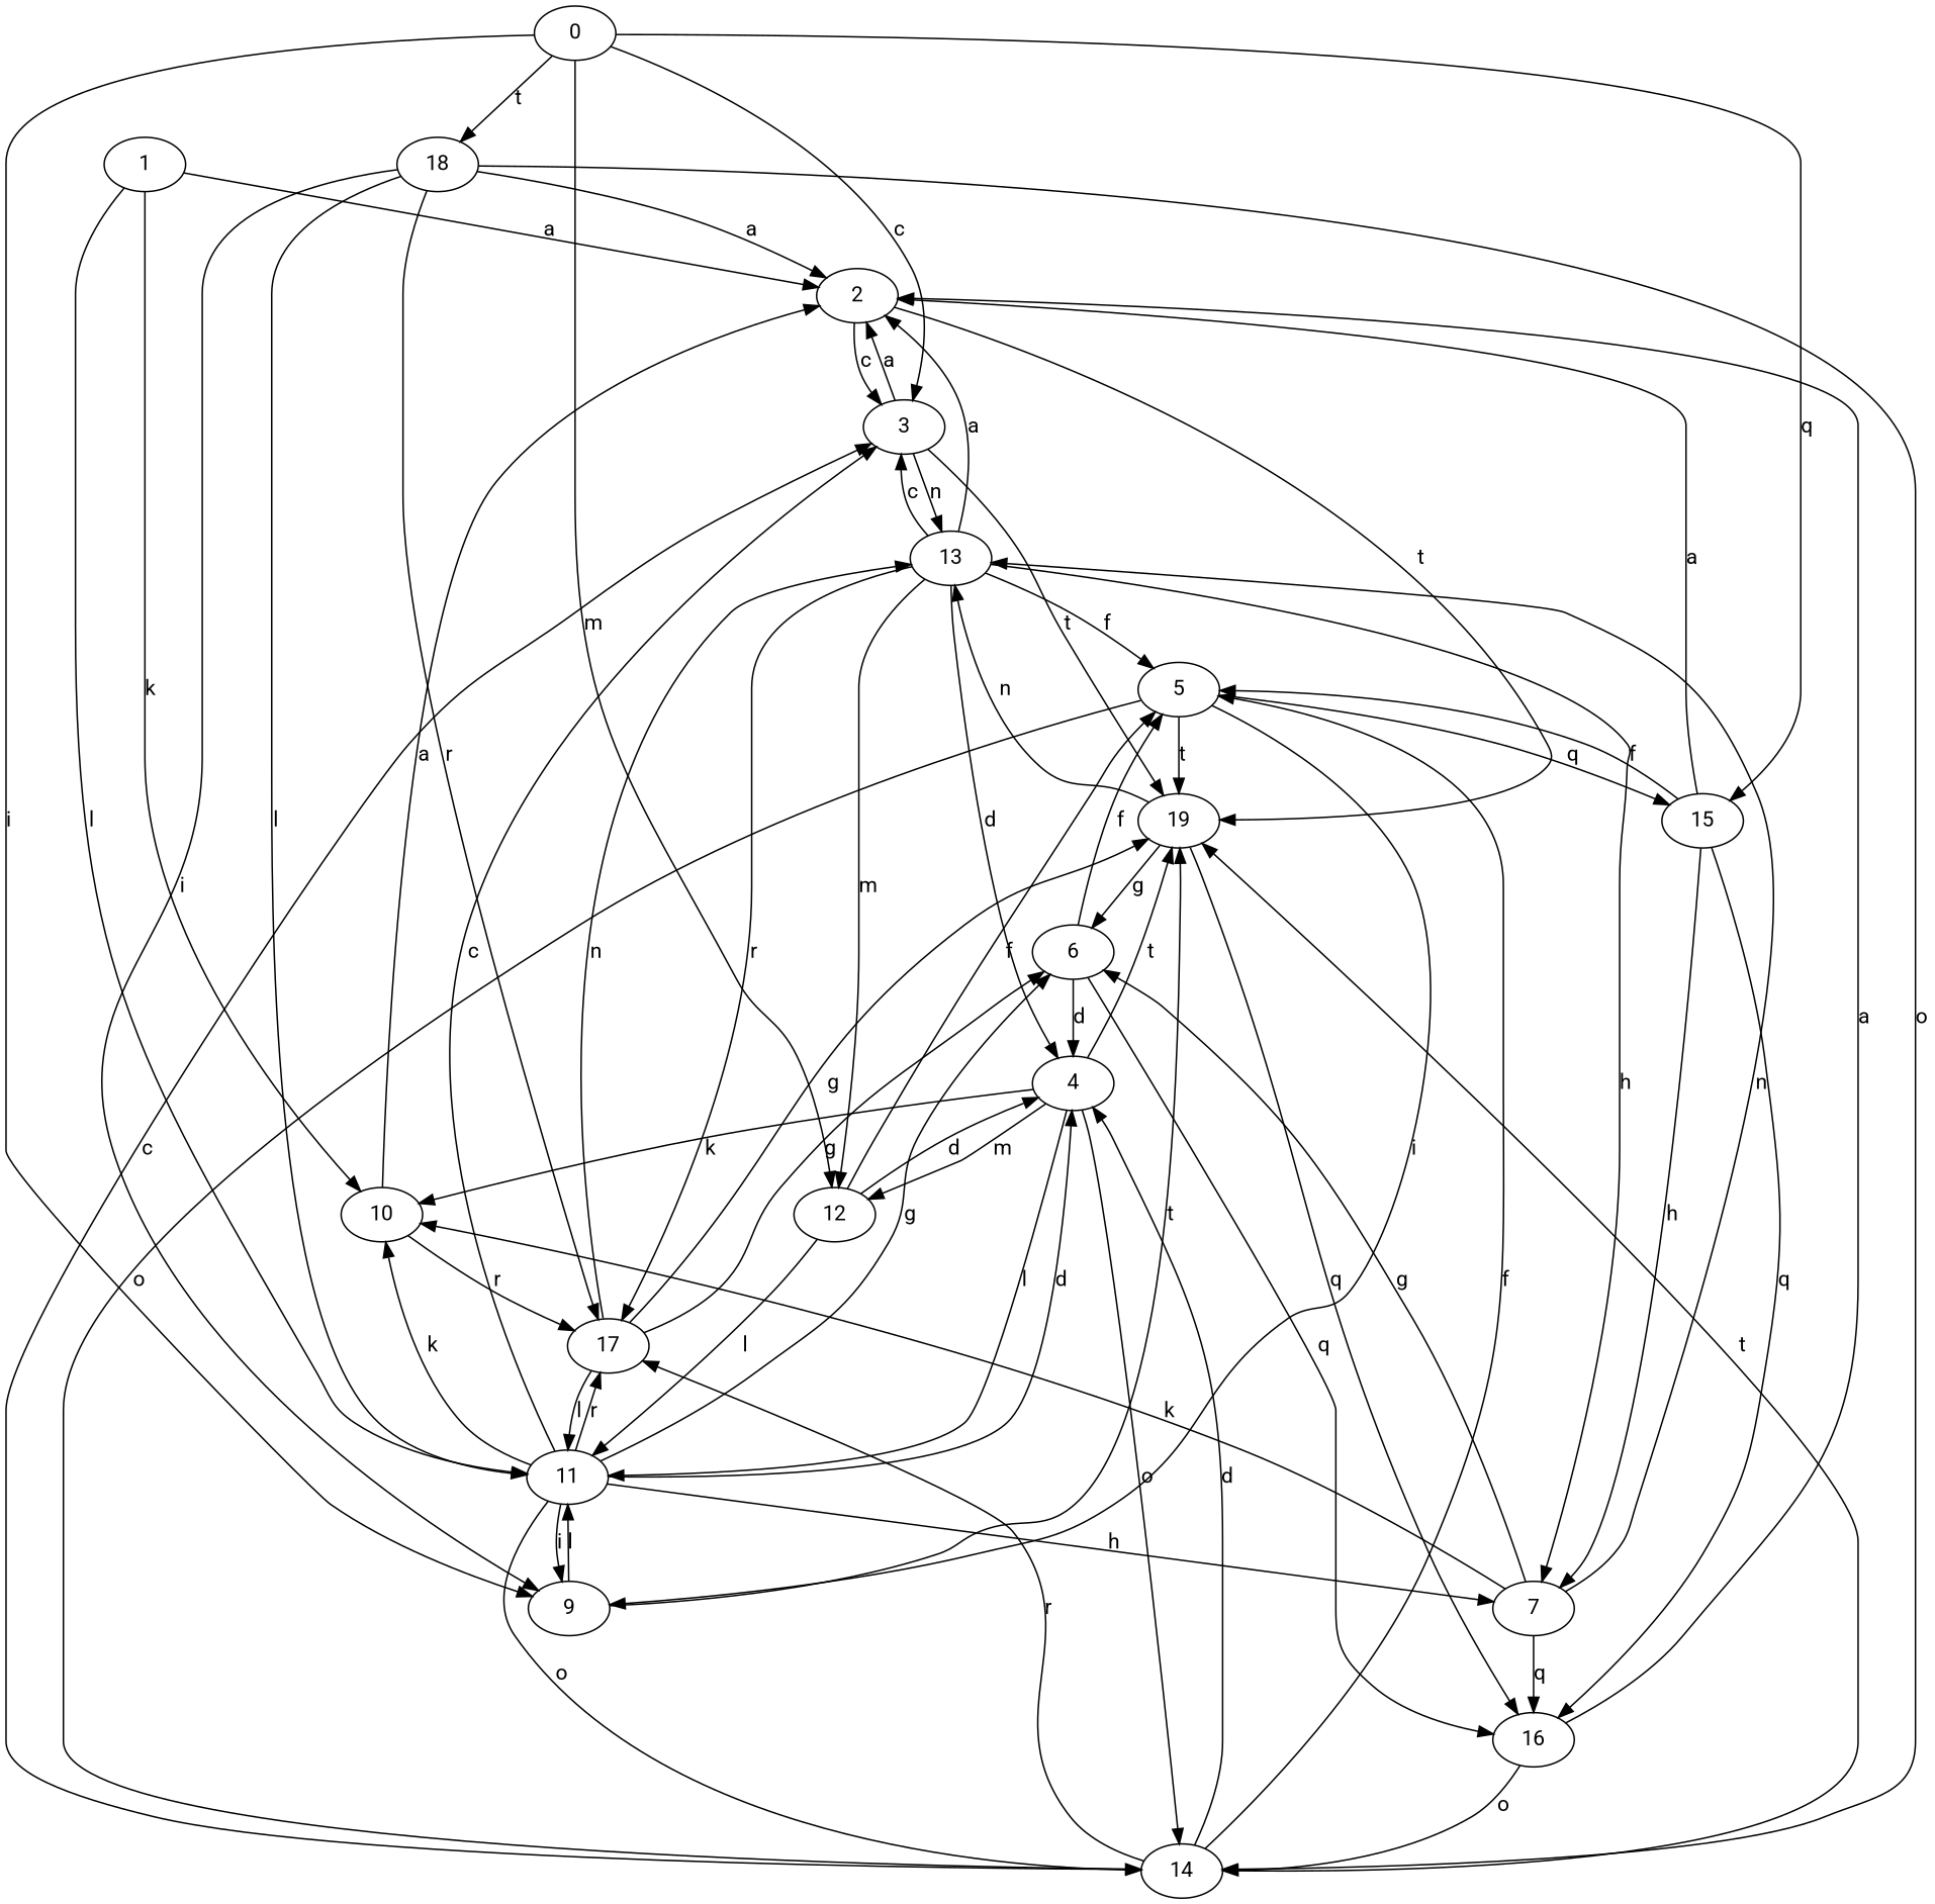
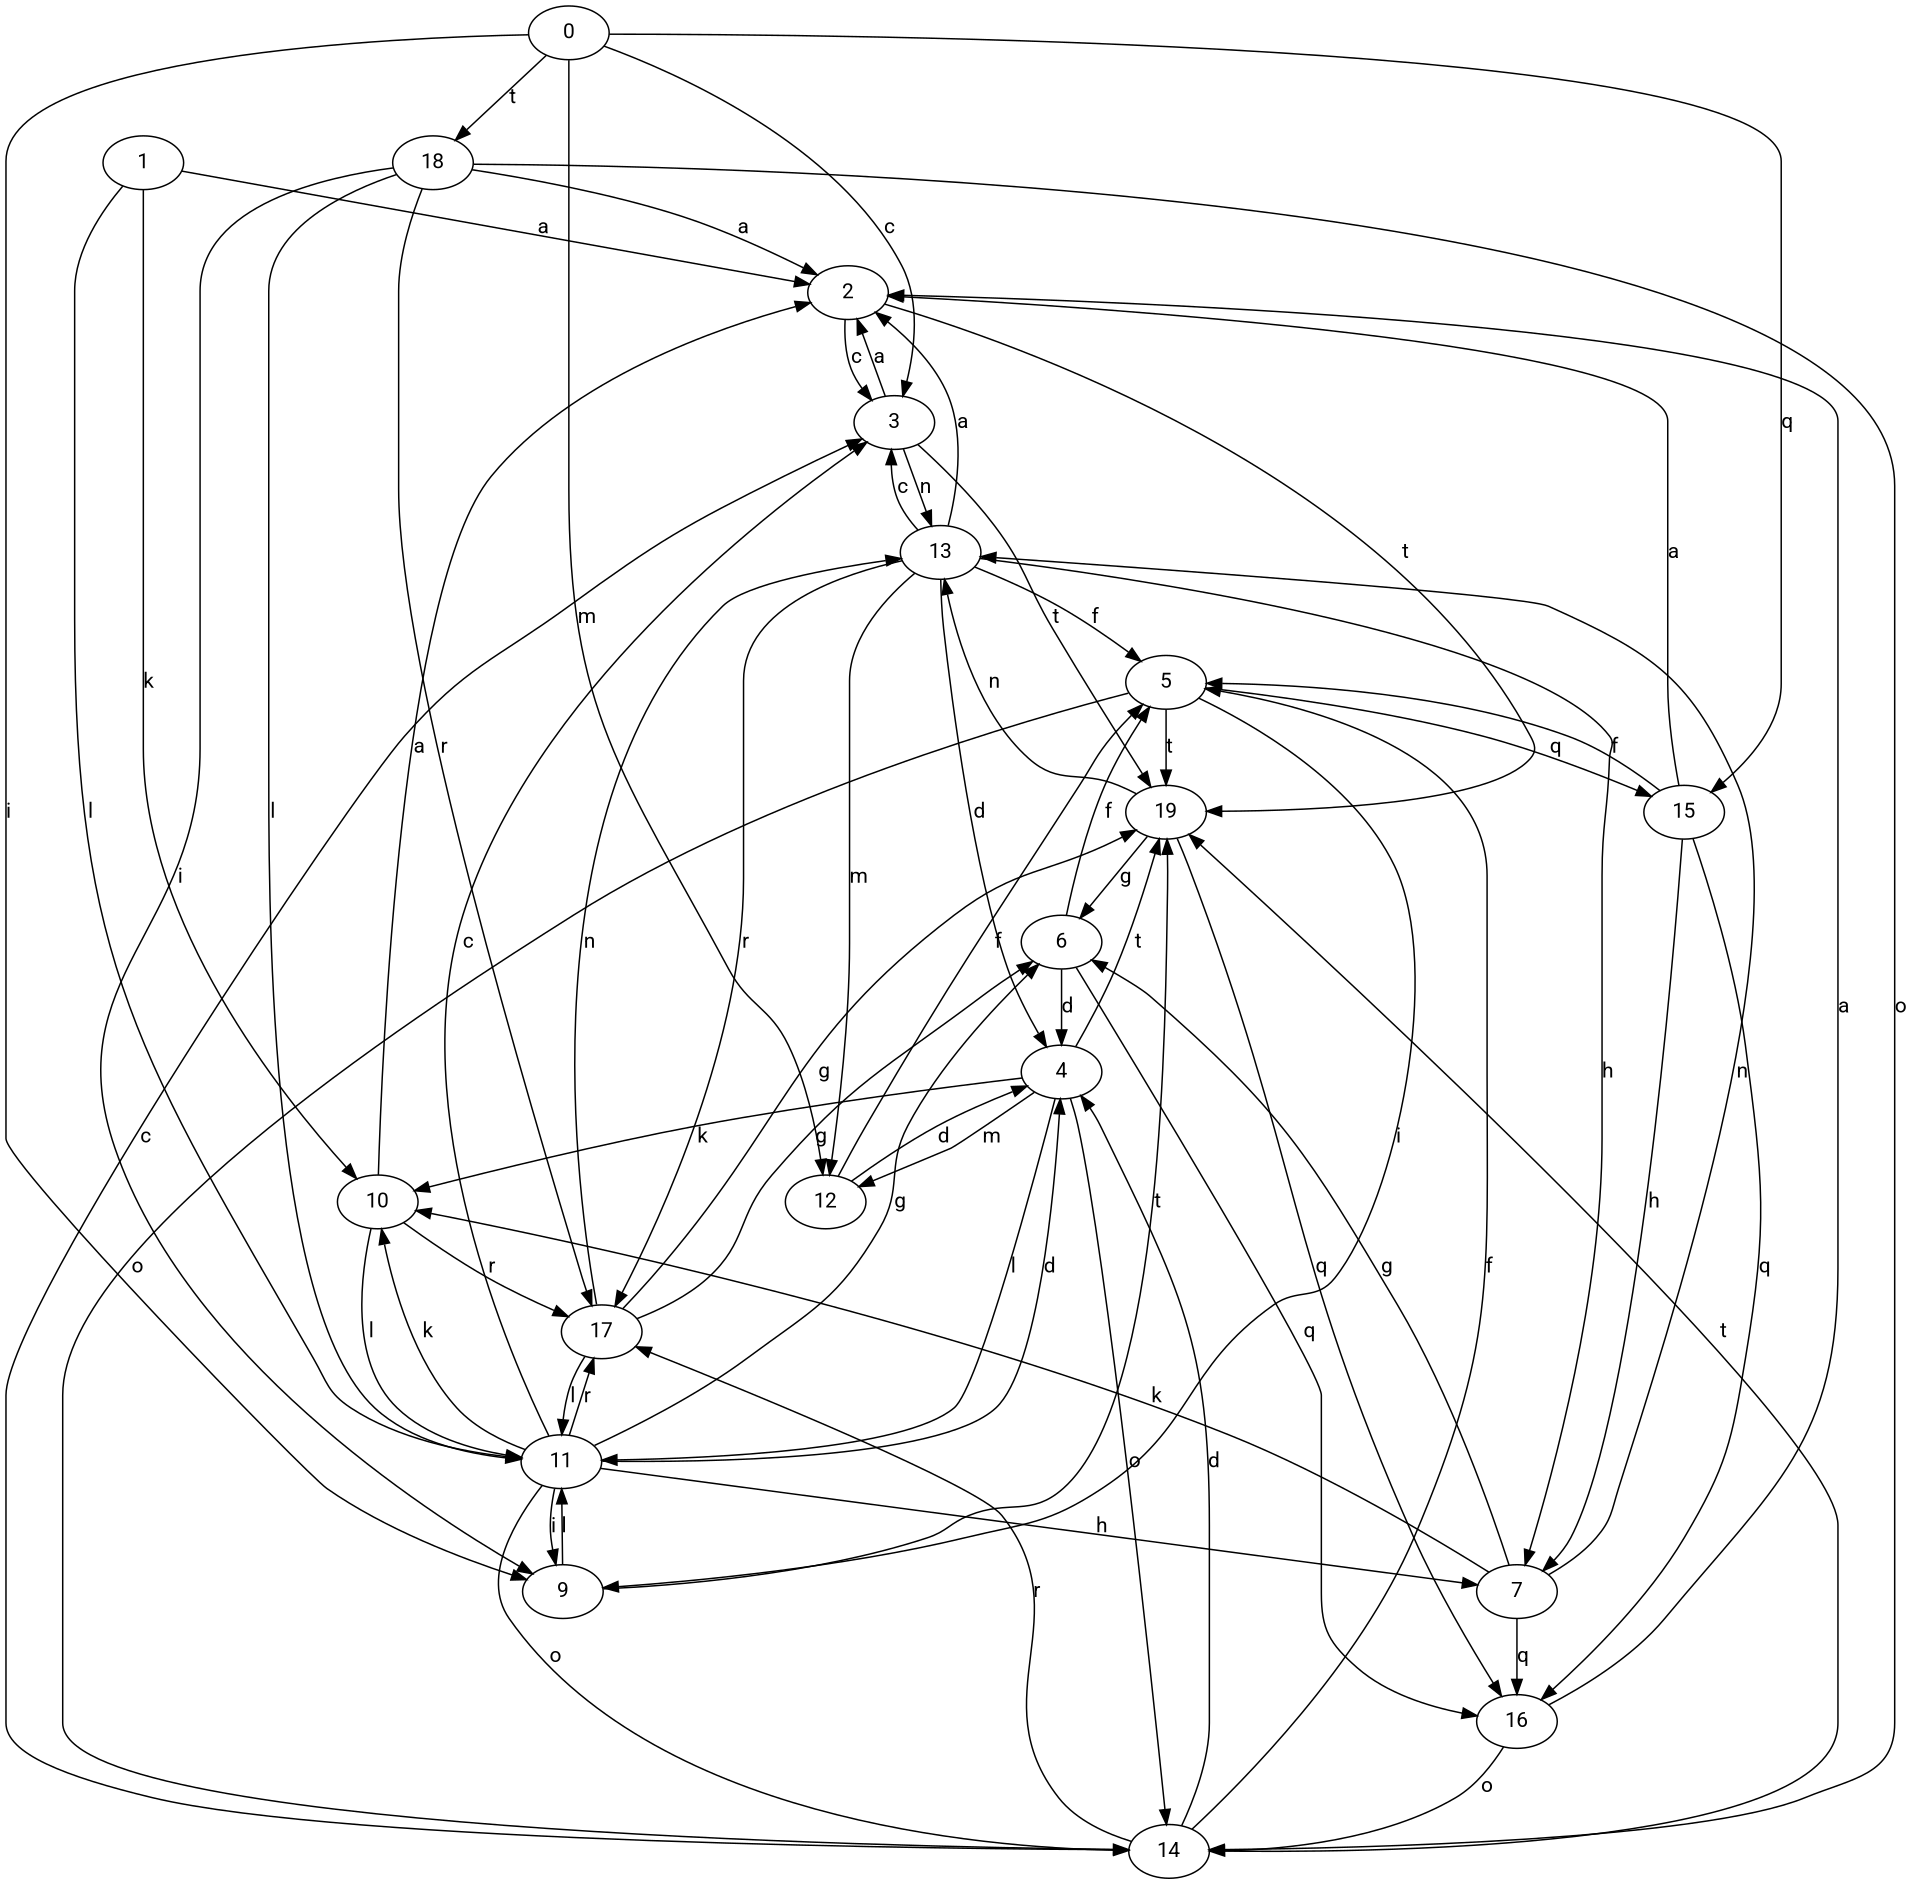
  strict digraph {
    fontname=Roboto
    node [fontname=Roboto]
    edge [fontname=Roboto]
    1
    2
    10
    11
    3
    19
    17
    4
    14
    9
    6
    7
    13
    16
    12
    5
    15
    0
    18
    1 -> 2 [label=a]
    1 -> 10 [label=k]
    1 -> 11 [label=l]
    2 -> 3 [label=c]
    2 -> 19 [label=t]
    10 -> 2 [label=a]
-   12 -> 11 [label=l]
+   10 -> 11 [label=l]
    10 -> 17 [label=r]
    11 -> 10 [label=k]
    11 -> 3 [label=c]
    11 -> 17 [label=r]
    11 -> 4 [label=d]
    11 -> 14 [label=o]
    11 -> 9 [label=i]
    11 -> 6 [label=g]
    11 -> 7 [label=h]
    3 -> 2 [label=a]
    3 -> 19 [label=t]
    3 -> 13 [label=n]
    19 -> 6 [label=g]
    19 -> 13 [label=n]
    19 -> 16 [label=q]
    17 -> 11 [label=l]
    17 -> 19 [label=g]
    17 -> 6 [label=g]
    17 -> 13 [label=n]
    4 -> 10 [label=k]
    4 -> 11 [label=l]
    4 -> 19 [label=t]
    4 -> 14 [label=o]
    4 -> 12 [label=m]
    14 -> 3 [label=c]
    14 -> 19 [label=t]
    14 -> 17 [label=r]
    14 -> 4 [label=d]
    14 -> 5 [label=f]
    9 -> 11 [label=l]
    9 -> 19 [label=t]
    6 -> 4 [label=d]
    6 -> 16 [label=q]
    6 -> 5 [label=f]
    7 -> 10 [label=k]
    7 -> 6 [label=g]
    7 -> 13 [label=n]
    7 -> 16 [label=q]
    13 -> 2 [label=a]
    13 -> 3 [label=c]
    13 -> 17 [label=r]
    13 -> 4 [label=d]
    13 -> 7 [label=h]
    13 -> 12 [label=m]
    13 -> 5 [label=f]
    16 -> 2 [label=a]
    16 -> 14 [label=o]
    12 -> 4 [label=d]
    12 -> 5 [label=f]
    5 -> 19 [label=t]
    5 -> 14 [label=o]
    5 -> 9 [label=i]
    5 -> 15 [label=q]
    15 -> 2 [label=a]
    15 -> 7 [label=h]
    15 -> 16 [label=q]
    15 -> 5 [label=f]
    0 -> 3 [label=c]
    0 -> 9 [label=i]
    0 -> 12 [label=m]
    0 -> 15 [label=q]
    0 -> 18 [label=t]
    18 -> 2 [label=a]
    18 -> 11 [label=l]
    18 -> 17 [label=r]
    18 -> 14 [label=o]
    18 -> 9 [label=i]
  }
